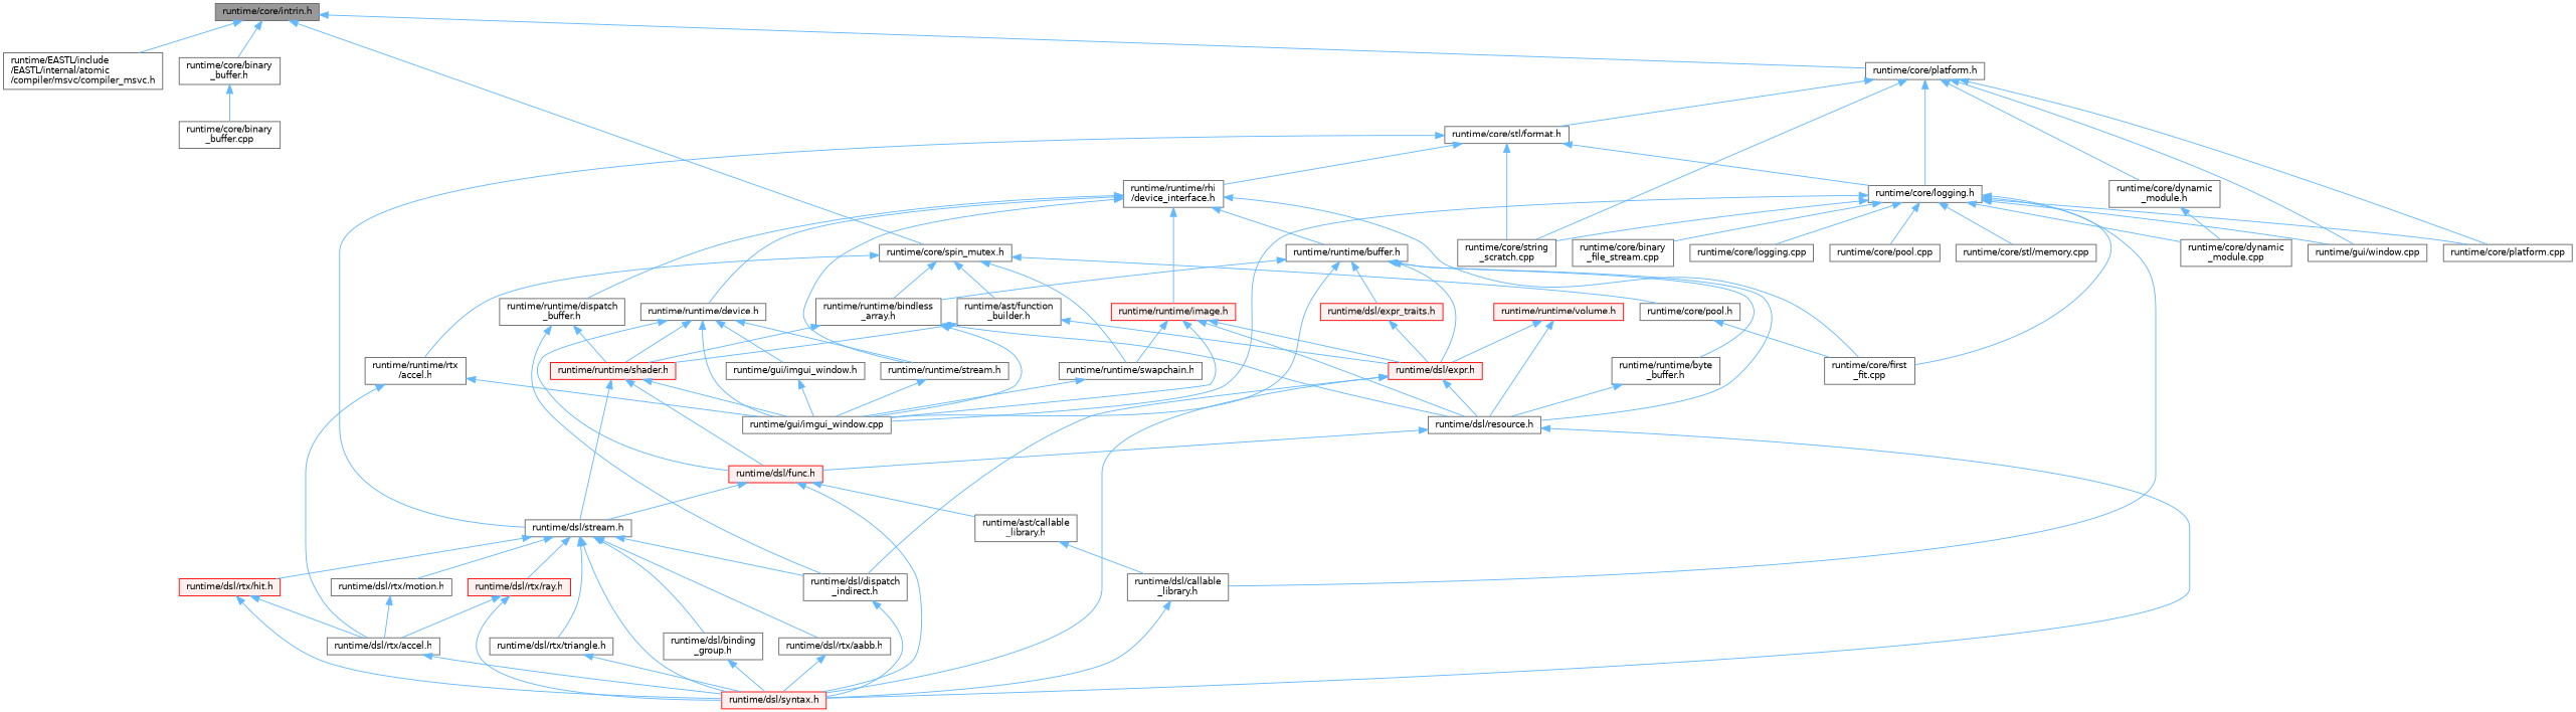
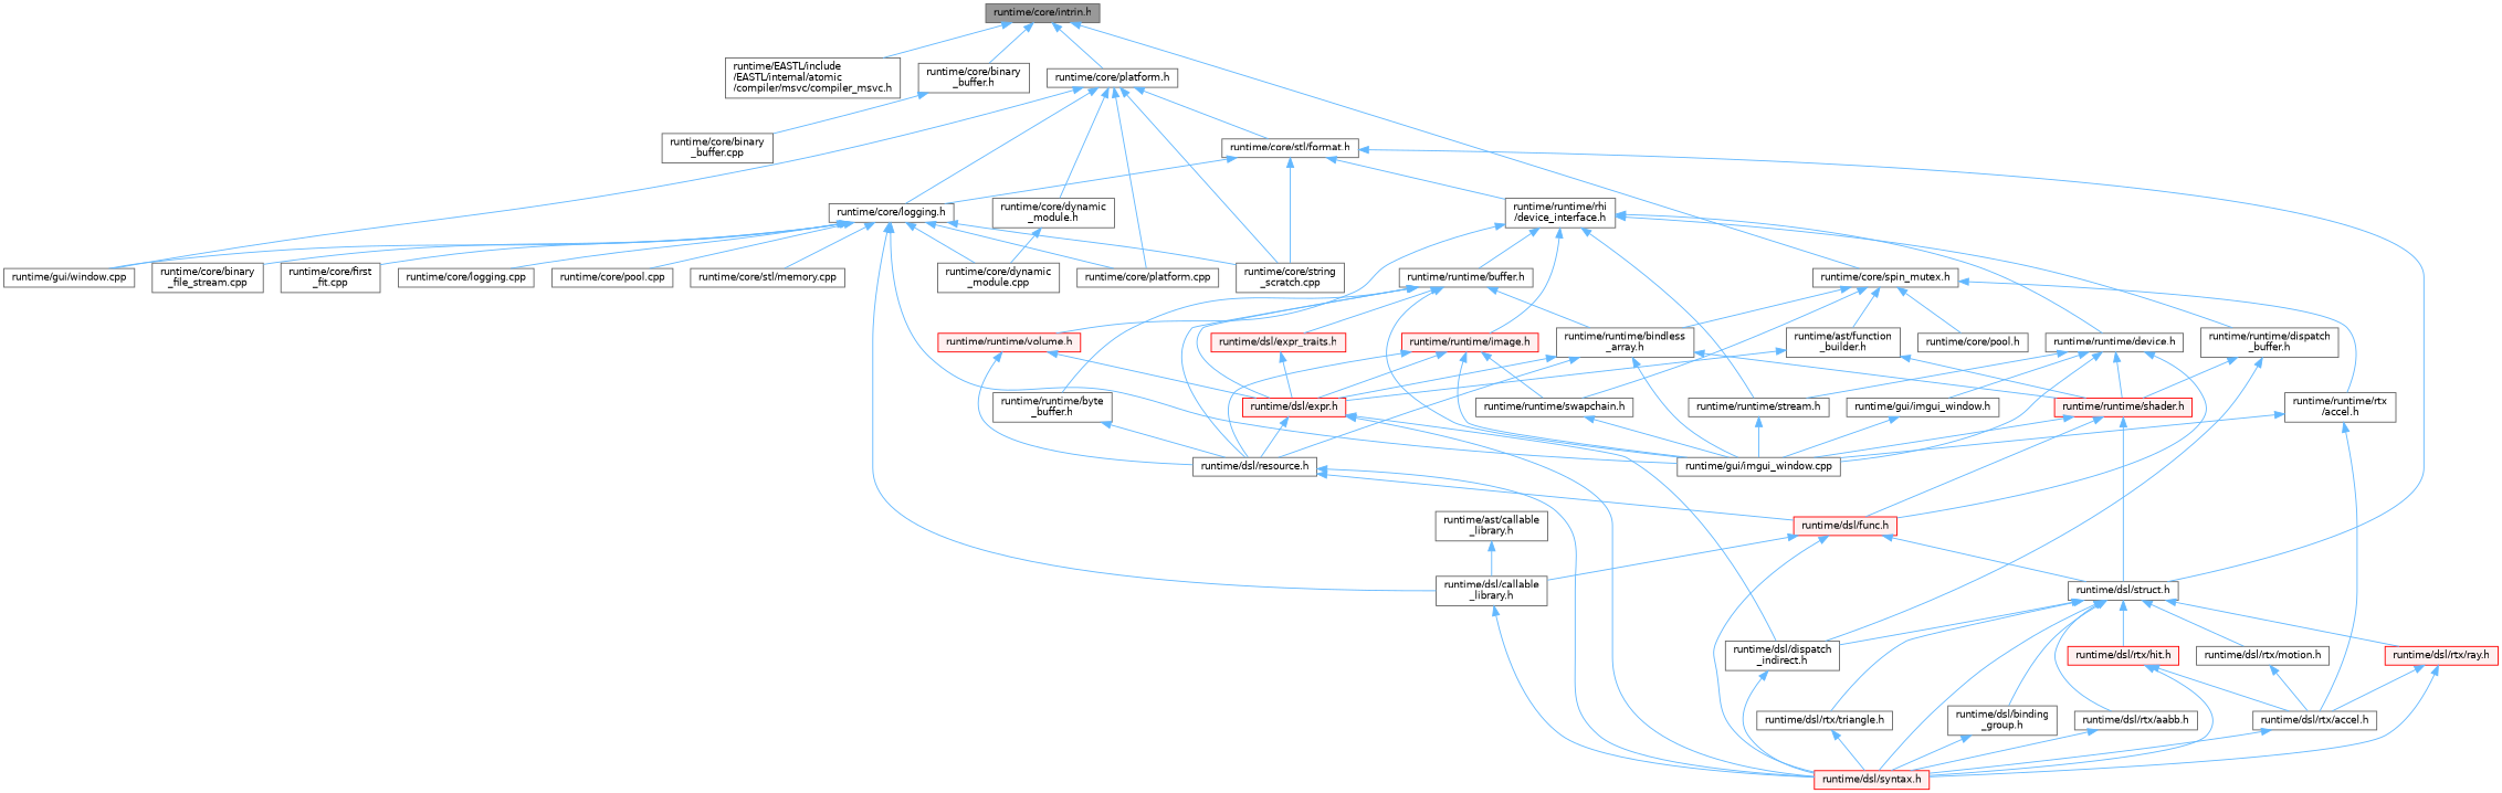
  digraph {
    node [color=grey40 fillcolor=white fontname=Helvetica fontsize=10 shape=box style=filled]
    edge [color=steelblue1 dir=back fontname=Helvetica fontsize=10 labelfontname=Helvetica labelfontsize=10 style=solid]
    n1 [color=gray40 fillcolor=grey60 fontcolor=black height=0.2 label="runtime/core/intrin.h" width=0.4]
    n2 [height=0.2 label="runtime/EASTL/include\l/EASTL/internal/atomic\l/compiler/msvc/compiler_msvc.h" width=0.4]
    n3 [height=0.2 label="runtime/core/binary\l_buffer.h" width=0.4]
    n4 [height=0.2 label="runtime/core/platform.h" width=0.4]
    n5 [height=0.2 label="runtime/core/spin_mutex.h" width=0.4]
    n6 [height=0.2 label="runtime/core/binary\l_buffer.cpp" width=0.4]
    n7 [height=0.2 label="runtime/core/dynamic\l_module.h" width=0.4]
    n8 [height=0.2 label="runtime/core/logging.h" width=0.4]
    n9 [height=0.2 label="runtime/core/platform.cpp" width=0.4]
    n10 [height=0.2 label="runtime/core/string\l_scratch.cpp" width=0.4]
    n11 [height=0.2 label="runtime/gui/window.cpp" width=0.4]
    n12 [height=0.2 label="runtime/core/stl/format.h" width=0.4]
    n13 [height=0.2 label="runtime/runtime/bindless\l_array.h" width=0.4]
    n14 [height=0.2 label="runtime/runtime/swapchain.h" width=0.4]
    n15 [height=0.2 label="runtime/ast/function\l_builder.h" width=0.4]
    n16 [height=0.2 label="runtime/core/pool.h" width=0.4]
    n17 [height=0.2 label="runtime/runtime/rtx\l/accel.h" width=0.4]
    n18 [height=0.2 label="runtime/core/dynamic\l_module.cpp" width=0.4]
    n19 [height=0.2 label="runtime/core/binary\l_file_stream.cpp" width=0.4]
    n20 [height=0.2 label="runtime/core/first\l_fit.cpp" width=0.4]
    n21 [height=0.2 label="runtime/core/logging.cpp" width=0.4]
    n22 [height=0.2 label="runtime/core/pool.cpp" width=0.4]
    n23 [height=0.2 label="runtime/core/stl/memory.cpp" width=0.4]
    n24 [height=0.2 label="runtime/dsl/callable\l_library.h" width=0.4]
    n25 [height=0.2 label="runtime/gui/imgui_window.cpp" width=0.4]
    n26 [height=0.2 label="runtime/runtime/rhi\l/device_interface.h" width=0.4]
-   n27 [height=0.2 label="runtime/dsl/stream.h" width=0.4]
+   n27 [height=0.2 label="runtime/dsl/struct.h" width=0.4]
    n28 [height=0.2 label="runtime/runtime/buffer.h" width=0.4]
    n29 [height=0.2 label="runtime/runtime/device.h" width=0.4]
    n30 [height=0.2 label="runtime/runtime/dispatch\l_buffer.h" width=0.4]
    n31 [color=red fillcolor="#FFF0F0" height=0.2 label="runtime/runtime/image.h" width=0.4]
    n32 [height=0.2 label="runtime/runtime/stream.h" width=0.4]
    n33 [color=red fillcolor="#FFF0F0" height=0.2 label="runtime/runtime/volume.h" width=0.4]
    n34 [color=red fillcolor="#FFF0F0" height=0.2 label="runtime/dsl/syntax.h" width=0.4]
    n35 [height=0.2 label="runtime/dsl/binding\l_group.h" width=0.4]
    n36 [height=0.2 label="runtime/dsl/dispatch\l_indirect.h" width=0.4]
    n37 [height=0.2 label="runtime/dsl/rtx/aabb.h" width=0.4]
    n38 [color=red fillcolor="#FFF0F0" height=0.2 label="runtime/dsl/rtx/hit.h" width=0.4]
    n39 [height=0.2 label="runtime/dsl/rtx/motion.h" width=0.4]
    n40 [color=red fillcolor="#FFF0F0" height=0.2 label="runtime/dsl/rtx/ray.h" width=0.4]
    n41 [height=0.2 label="runtime/dsl/rtx/triangle.h" width=0.4]
    n42 [height=0.2 label="runtime/dsl/rtx/accel.h" width=0.4]
    n43 [color=red fillcolor="#FFF0F0" height=0.2 label="runtime/dsl/expr.h" width=0.4]
    n44 [height=0.2 label="runtime/dsl/resource.h" width=0.4]
    n45 [color=red fillcolor="#FFF0F0" height=0.2 label="runtime/dsl/expr_traits.h" width=0.4]
    n46 [height=0.2 label="runtime/runtime/byte\l_buffer.h" width=0.4]
    n47 [color=red fillcolor="#FFF0F0" height=0.2 label="runtime/dsl/func.h" width=0.4]
    n48 [color=red fillcolor="#FFF0F0" height=0.2 label="runtime/runtime/shader.h" width=0.4]
    n49 [height=0.2 label="runtime/gui/imgui_window.h" width=0.4]
    n50 [height=0.2 label="runtime/ast/callable\l_library.h" width=0.4]
    n1 -> n2
    n1 -> n3
    n1 -> n4
    n1 -> n5
    n3 -> n6
    n4 -> n7
    n4 -> n8
    n4 -> n9
    n4 -> n10
    n4 -> n11
    n4 -> n12
    n5 -> n13
    n5 -> n14
    n5 -> n15
    n5 -> n16
    n5 -> n17
    n7 -> n18
    n8 -> n9
    n8 -> n10
    n8 -> n11
    n8 -> n18
    n8 -> n19
    n8 -> n20
    n8 -> n21
    n8 -> n22
    n8 -> n23
    n8 -> n24
    n8 -> n25
    n12 -> n8
    n12 -> n10
    n12 -> n26
    n12 -> n27
    n13 -> n25
+   n13 -> n43
    n13 -> n44
    n13 -> n48
    n14 -> n25
    n15 -> n43
    n15 -> n48
-   n16 -> n20
    n17 -> n25
    n17 -> n42
    n24 -> n34
    n26 -> n28
    n26 -> n29
    n26 -> n30
    n26 -> n31
    n26 -> n32
-   n26 -> n20
+   n26 -> n33
    n27 -> n34
    n27 -> n35
    n27 -> n36
    n27 -> n37
    n27 -> n38
    n27 -> n39
    n27 -> n40
    n27 -> n41
    n28 -> n13
    n28 -> n25
    n28 -> n43
    n28 -> n44
    n28 -> n45
    n28 -> n46
    n29 -> n25
    n29 -> n32
    n29 -> n47
    n29 -> n48
    n29 -> n49
    n30 -> n36
    n30 -> n48
    n31 -> n14
    n31 -> n25
    n31 -> n43
    n31 -> n44
    n32 -> n25
    n33 -> n43
    n33 -> n44
    n35 -> n34
    n36 -> n34
    n37 -> n34
    n38 -> n34
    n38 -> n42
    n39 -> n42
    n40 -> n34
    n40 -> n42
    n41 -> n34
    n42 -> n34
    n43 -> n34
    n43 -> n36
    n43 -> n44
    n44 -> n34
    n44 -> n47
    n45 -> n43
    n46 -> n44
-   n47 -> n50
+   n47 -> n24
    n47 -> n27
    n47 -> n34
    n48 -> n25
    n48 -> n27
    n48 -> n47
    n49 -> n25
    n50 -> n24
  }
